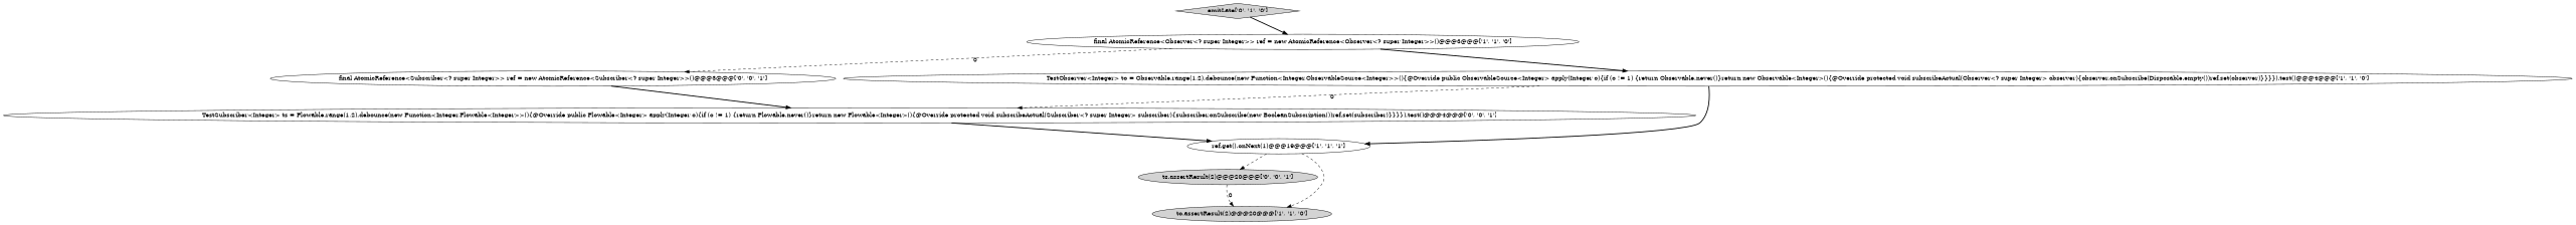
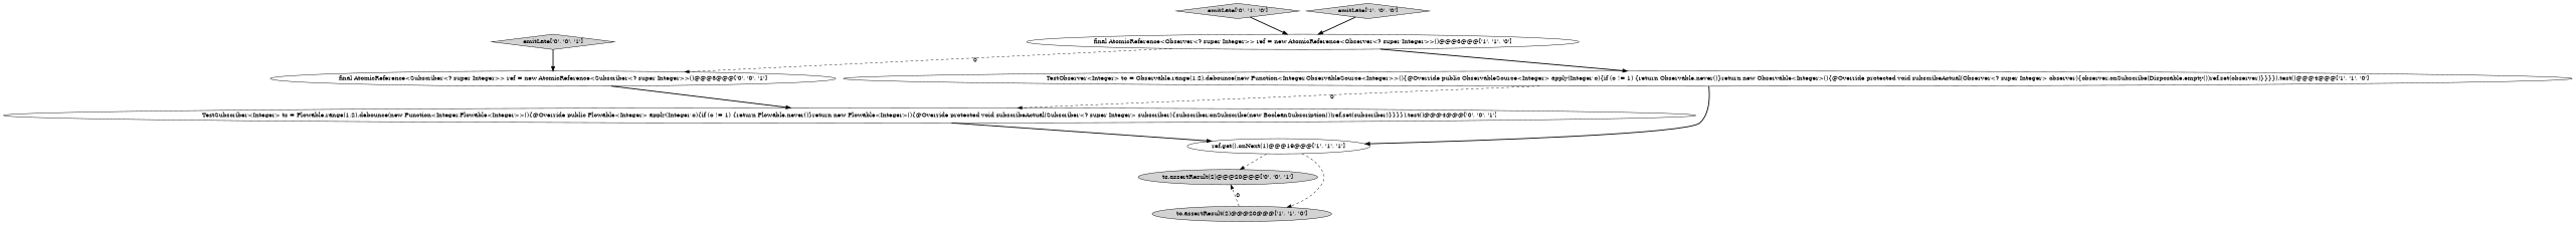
  digraph {
    node [fillcolor=white shape=ellipse style=filled]
    edge [style=bold]
    n1 [label="final AtomicReference<Observer<? super Integer>> ref = new AtomicReference<Observer<? super Integer>>()@@@3@@@['1', '1', '0']"]
    n2 [label="final AtomicReference<Subscriber<? super Integer>> ref = new AtomicReference<Subscriber<? super Integer>>()@@@3@@@['0', '0', '1']"]
    n3 [label="TestObserver<Integer> to = Observable.range(1,2).debounce(new Function<Integer,ObservableSource<Integer>>(){@Override public ObservableSource<Integer> apply(Integer o){if (o != 1) {return Observable.never()}return new Observable<Integer>(){@Override protected void subscribeActual(Observer<? super Integer> observer){observer.onSubscribe(Disposable.empty())ref.set(observer)}}}}).test()@@@4@@@['1', '1', '0']"]
    n4 [label="TestSubscriber<Integer> ts = Flowable.range(1,2).debounce(new Function<Integer,Flowable<Integer>>(){@Override public Flowable<Integer> apply(Integer o){if (o != 1) {return Flowable.never()}return new Flowable<Integer>(){@Override protected void subscribeActual(Subscriber<? super Integer> subscriber){subscriber.onSubscribe(new BooleanSubscription())ref.set(subscriber)}}}}).test()@@@4@@@['0', '0', '1']"]
    n5 [label="ref.get().onNext(1)@@@19@@@['1', '1', '1']"]
    n6 [fillcolor=lightgray label="ts.assertResult(2)@@@20@@@['0', '0', '1']"]
    n7 [fillcolor=lightgray label="to.assertResult(2)@@@20@@@['1', '1', '0']"]
    n8 [fillcolor=lightgray label="emitLate['0', '1', '0']" shape=diamond]
+   n9 [fillcolor=lightgray label="emitLate['0', '0', '1']" shape=diamond]
+   n10 [fillcolor=lightgray label="emitLate['1', '0', '0']" shape=diamond]
    n1 -> n2 [label=0 style=dashed]
    n1 -> n3
    n2 -> n4
    n3 -> n4 [label=0 style=dashed]
    n3 -> n5
    n4 -> n5
    n5 -> n6 [style=dashed]
    n5 -> n7 [style=dashed]
-   n6 -> n7 [label=0 style=dashed]
+   n7 -> n6 [label=0 style=dashed]
    n8 -> n1
+   n9 -> n2
+   n10 -> n1
  }
